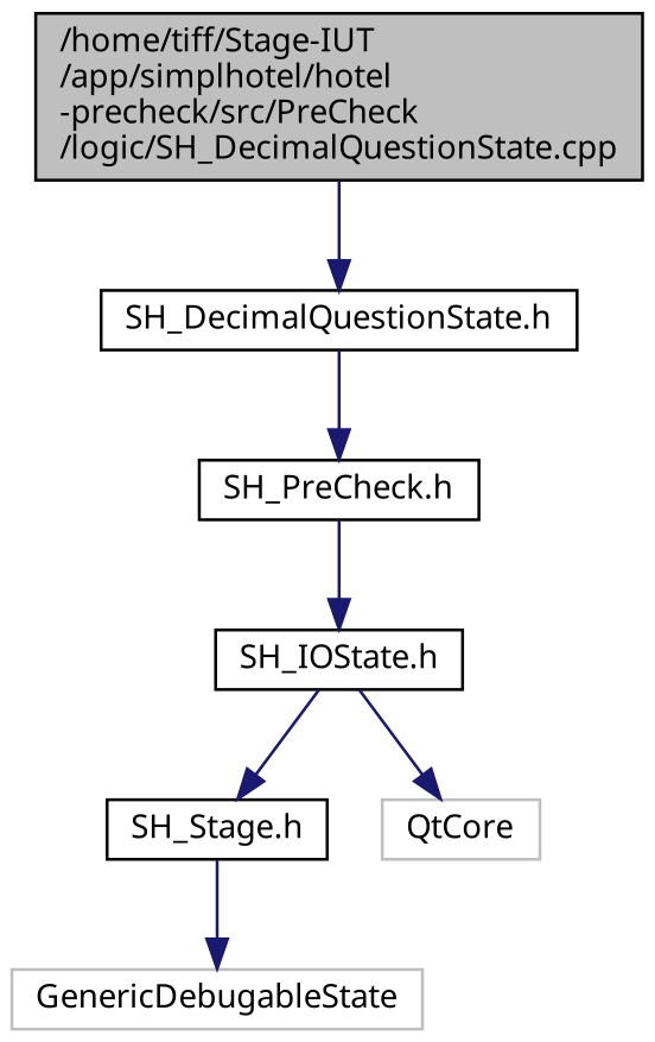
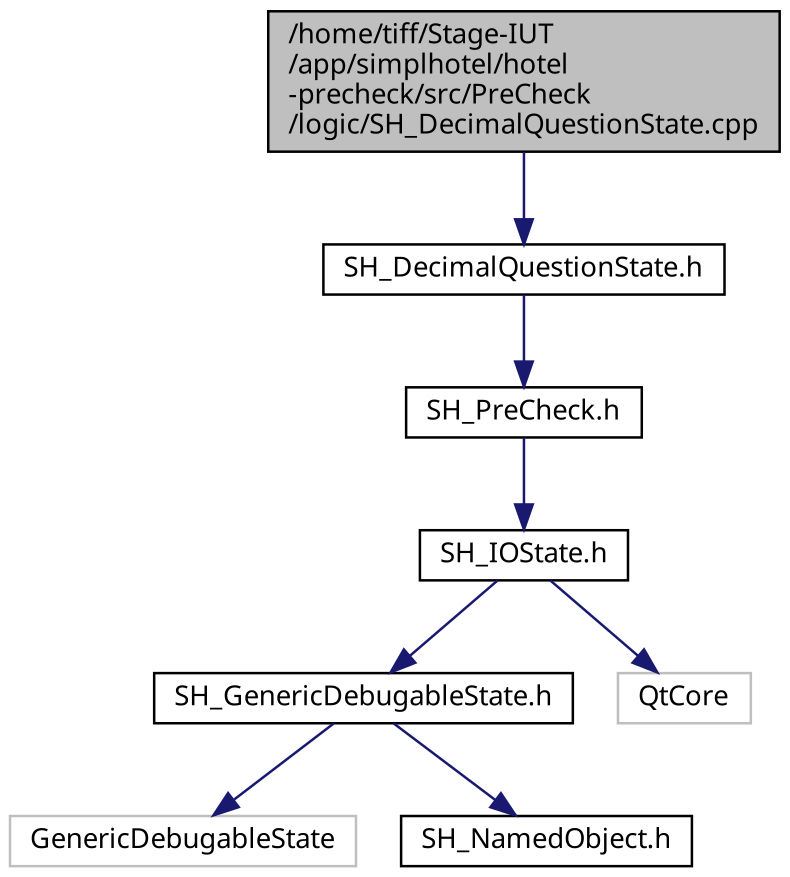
  digraph {
    fontname="Noto Sans"
    node [color=black fontname="Noto Sans" fontsize=11 shape=record]
    edge [color=midnightblue fontname="Noto Sans" fontsize=11 labelfontname=Verdana labelfontsize=11 style=solid]
    n1 [fillcolor=grey75 fontcolor=black height=0.2 label="/home/tiff/Stage-IUT\l/app/simplhotel/hotel\l-precheck/src/PreCheck\l/logic/SH_DecimalQuestionState.cpp" style=filled width=0.4]
    n2 [height=0.2 label="SH_DecimalQuestionState.h" width=0.4]
    n3 [height=0.2 label="SH_PreCheck.h" width=0.4]
    n4 [height=0.2 label="SH_IOState.h" width=0.4]
-   n5 [height=0.2 label="SH_Stage.h" width=0.4]
+   n5 [height=0.2 label="SH_GenericDebugableState.h" width=0.4]
    n6 [color=grey75 height=0.2 label=QtCore width=0.4]
    n7 [color=grey75 height=0.2 label=GenericDebugableState width=0.4]
+   n8 [height=0.2 label="SH_NamedObject.h" width=0.4]
    n1 -> n2
    n2 -> n3
    n3 -> n4
    n4 -> n5
    n4 -> n6
    n5 -> n7
+   n5 -> n8
  }
